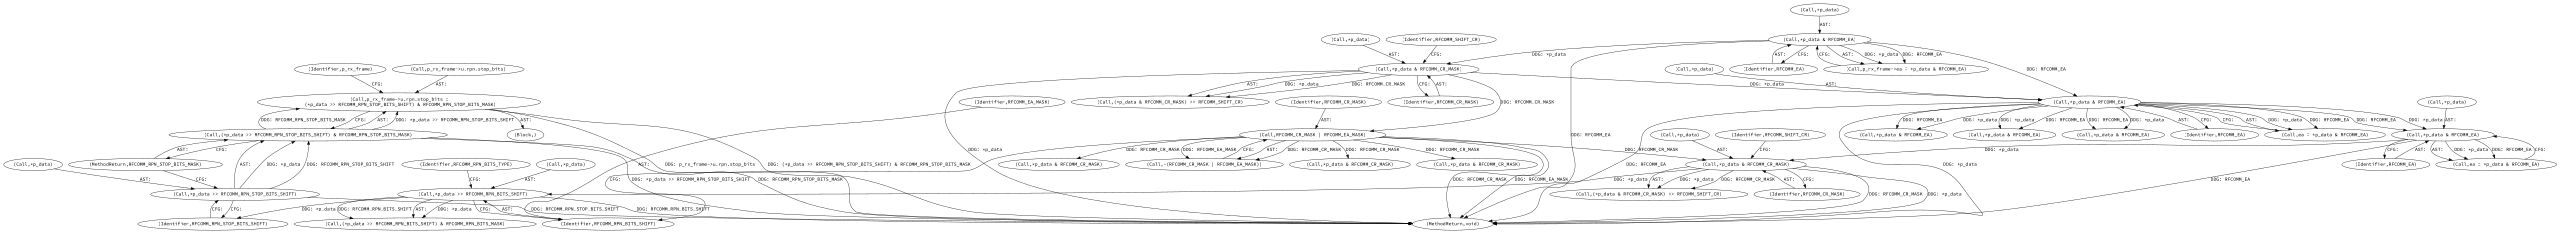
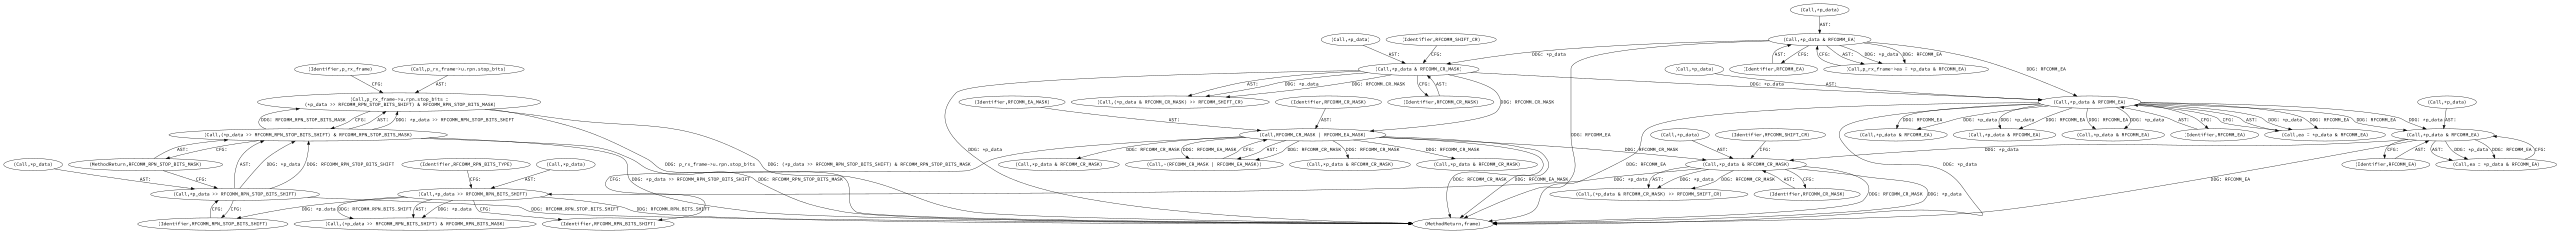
  digraph {
    fontname="Source Code Pro"
    node [fontname="Source Code Pro"]
    edge [fontname="Source Code Pro"]
    n1 [label="(Call,p_rx_frame->u.rpn.stop_bits =\n (*p_data >> RFCOMM_RPN_STOP_BITS_SHIFT) & RFCOMM_RPN_STOP_BITS_MASK)"]
    n2 [label="(Call,(*p_data >> RFCOMM_RPN_STOP_BITS_SHIFT) & RFCOMM_RPN_STOP_BITS_MASK)"]
-   n3 [label="(MethodReturn,void)"]
-   n4 [label="(Block,)"]
+   n3 [label="(MethodReturn,frame)"]
    n5 [label="(MethodReturn,RFCOMM_RPN_STOP_BITS_MASK)"]
    n6 [label="(Call,*p_data >> RFCOMM_RPN_STOP_BITS_SHIFT)"]
    n7 [label="(Identifier,RFCOMM_RPN_STOP_BITS_SHIFT)"]
    n8 [label="(Call,*p_data >> RFCOMM_RPN_BITS_SHIFT)"]
    n9 [label="(Identifier,RFCOMM_RPN_BITS_SHIFT)"]
    n10 [label="(Call,(*p_data >> RFCOMM_RPN_BITS_SHIFT) & RFCOMM_RPN_BITS_MASK)"]
    n11 [label="(Call,*p_data & RFCOMM_CR_MASK)"]
    n12 [label="(Identifier,RFCOMM_CR_MASK)"]
    n13 [label="(Call,(*p_data & RFCOMM_CR_MASK) >> RFCOMM_SHIFT_CR)"]
    n14 [label="(Call,*p_data & RFCOMM_EA)"]
    n15 [label="(Identifier,RFCOMM_EA)"]
    n16 [label="(Call,ea = *p_data & RFCOMM_EA)"]
    n17 [label="(Call,*p_data & RFCOMM_EA)"]
    n18 [label="(Call,*p_data & RFCOMM_EA)"]
    n19 [label="(Identifier,RFCOMM_EA)"]
    n20 [label="(Call,ea = *p_data & RFCOMM_EA)"]
    n21 [label="(Call,*p_data & RFCOMM_EA)"]
    n22 [label="(Call,*p_data & RFCOMM_EA)"]
    n23 [label="(Call,*p_data & RFCOMM_CR_MASK)"]
    n24 [label="(Call,RFCOMM_CR_MASK | RFCOMM_EA_MASK)"]
    n25 [label="(Call,(*p_data & RFCOMM_CR_MASK) >> RFCOMM_SHIFT_CR)"]
    n26 [label="(Identifier,RFCOMM_CR_MASK)"]
    n27 [label="(Call,*p_data & RFCOMM_CR_MASK)"]
    n28 [label="(Call,~(RFCOMM_CR_MASK | RFCOMM_EA_MASK))"]
    n29 [label="(Call,*p_data & RFCOMM_CR_MASK)"]
    n30 [label="(Call,*p_data & RFCOMM_CR_MASK)"]
    n31 [label="(Call,*p_data & RFCOMM_EA)"]
    n32 [label="(Identifier,RFCOMM_EA)"]
    n33 [label="(Call,p_rx_frame->ea = *p_data & RFCOMM_EA)"]
    n34 [label="(Identifier,RFCOMM_EA_MASK)"]
    n35 [label="(Call,p_rx_frame->u.rpn.stop_bits)"]
    n36 [label="(Call,*p_data)"]
    n37 [label="(Identifier,RFCOMM_RPN_BITS_TYPE)"]
    n38 [label="(Call,*p_data)"]
    n39 [label="(Call,*p_data)"]
    n40 [label="(Identifier,RFCOMM_SHIFT_CR)"]
    n41 [label="(Call,*p_data)"]
    n42 [label="(Call,*p_data)"]
    n43 [label="(Call,*p_data)"]
    n44 [label="(Identifier,RFCOMM_SHIFT_CR)"]
    n45 [label="(Identifier,p_rx_frame)"]
    n46 [label="(Identifier,RFCOMM_CR_MASK)"]
    n47 [label="(Call,*p_data)"]
    n1 -> n2 [label="CFG: "]
    n1 -> n3 [label="DDG: p_rx_frame->u.rpn.stop_bits"]
    n1 -> n3 [label="DDG: (*p_data >> RFCOMM_RPN_STOP_BITS_SHIFT) & RFCOMM_RPN_STOP_BITS_MASK"]
-   n1 -> n4 [label="AST: "]
    n2 -> n1 [label="AST: "]
    n2 -> n1 [label="DDG: *p_data >> RFCOMM_RPN_STOP_BITS_SHIFT"]
    n2 -> n1 [label="DDG: RFCOMM_RPN_STOP_BITS_MASK"]
    n2 -> n3 [label="DDG: *p_data >> RFCOMM_RPN_STOP_BITS_SHIFT"]
    n2 -> n3 [label="DDG: RFCOMM_RPN_STOP_BITS_MASK"]
    n2 -> n5 [label="CFG: "]
    n5 -> n2 [label="AST: "]
    n5 -> n6 [label="CFG: "]
    n6 -> n2 [label="AST: "]
    n6 -> n2 [label="DDG: *p_data"]
    n6 -> n2 [label="DDG: RFCOMM_RPN_STOP_BITS_SHIFT"]
    n6 -> n3 [label="DDG: RFCOMM_RPN_STOP_BITS_SHIFT"]
    n6 -> n7 [label="CFG: "]
    n7 -> n6 [label="CFG: "]
    n8 -> n3 [label="DDG: RFCOMM_RPN_BITS_SHIFT"]
    n8 -> n7 [label="DDG: *p_data"]
    n8 -> n9 [label="CFG: "]
    n8 -> n10 [label="AST: "]
    n8 -> n10 [label="DDG: *p_data"]
    n8 -> n10 [label="DDG: RFCOMM_RPN_BITS_SHIFT"]
-   n9 -> n8 [label="AST: "]
    n11 -> n3 [label="DDG: RFCOMM_CR_MASK"]
    n11 -> n3 [label="DDG: *p_data"]
    n11 -> n8 [label="DDG: *p_data"]
    n11 -> n12 [label="CFG: "]
    n11 -> n13 [label="AST: "]
    n11 -> n13 [label="DDG: *p_data"]
    n11 -> n13 [label="DDG: RFCOMM_CR_MASK"]
    n12 -> n11 [label="AST: "]
    n14 -> n3 [label="DDG: RFCOMM_EA"]
    n14 -> n11 [label="DDG: *p_data"]
    n14 -> n15 [label="CFG: "]
    n14 -> n16 [label="AST: "]
    n14 -> n16 [label="DDG: *p_data"]
    n14 -> n16 [label="DDG: RFCOMM_EA"]
    n15 -> n14 [label="AST: "]
    n16 -> n14 [label="CFG: "]
    n17 -> n3 [label="DDG: RFCOMM_EA"]
    n17 -> n3 [label="DDG: *p_data"]
    n17 -> n14 [label="DDG: *p_data"]
    n17 -> n14 [label="DDG: RFCOMM_EA"]
    n17 -> n18 [label="DDG: *p_data"]
    n17 -> n18 [label="DDG: RFCOMM_EA"]
    n17 -> n19 [label="CFG: "]
    n17 -> n20 [label="AST: "]
    n17 -> n20 [label="DDG: *p_data"]
    n17 -> n20 [label="DDG: RFCOMM_EA"]
    n17 -> n21 [label="DDG: *p_data"]
    n17 -> n21 [label="DDG: RFCOMM_EA"]
    n17 -> n22 [label="DDG: *p_data"]
    n17 -> n22 [label="DDG: RFCOMM_EA"]
    n19 -> n17 [label="AST: "]
    n20 -> n17 [label="CFG: "]
    n23 -> n3 [label="DDG: *p_data"]
    n23 -> n17 [label="DDG: *p_data"]
    n23 -> n24 [label="DDG: RFCOMM_CR_MASK"]
    n23 -> n25 [label="AST: "]
    n23 -> n25 [label="DDG: *p_data"]
    n23 -> n25 [label="DDG: RFCOMM_CR_MASK"]
    n23 -> n26 [label="CFG: "]
    n24 -> n3 [label="DDG: RFCOMM_CR_MASK"]
    n24 -> n3 [label="DDG: RFCOMM_EA_MASK"]
    n24 -> n9 [label="CFG: "]
    n24 -> n11 [label="DDG: RFCOMM_CR_MASK"]
    n24 -> n27 [label="DDG: RFCOMM_CR_MASK"]
    n24 -> n28 [label="AST: "]
    n24 -> n28 [label="DDG: RFCOMM_CR_MASK"]
    n24 -> n28 [label="DDG: RFCOMM_EA_MASK"]
    n24 -> n29 [label="DDG: RFCOMM_CR_MASK"]
    n24 -> n30 [label="DDG: RFCOMM_CR_MASK"]
    n26 -> n23 [label="AST: "]
    n28 -> n24 [label="CFG: "]
    n31 -> n3 [label="DDG: RFCOMM_EA"]
    n31 -> n17 [label="DDG: RFCOMM_EA"]
    n31 -> n23 [label="DDG: *p_data"]
    n31 -> n32 [label="CFG: "]
    n31 -> n33 [label="AST: "]
    n31 -> n33 [label="DDG: *p_data"]
    n31 -> n33 [label="DDG: RFCOMM_EA"]
    n32 -> n31 [label="AST: "]
    n33 -> n31 [label="CFG: "]
-   n34 -> n9 [label="AST: "]
+   n34 -> n24 [label="AST: "]
    n35 -> n1 [label="AST: "]
    n36 -> n8 [label="AST: "]
    n37 -> n8 [label="CFG: "]
    n38 -> n17 [label="AST: "]
    n39 -> n6 [label="AST: "]
    n40 -> n11 [label="CFG: "]
    n41 -> n31 [label="AST: "]
    n42 -> n11 [label="AST: "]
    n43 -> n23 [label="AST: "]
    n44 -> n23 [label="CFG: "]
    n45 -> n1 [label="CFG: "]
    n46 -> n24 [label="AST: "]
    n47 -> n14 [label="AST: "]
  }
